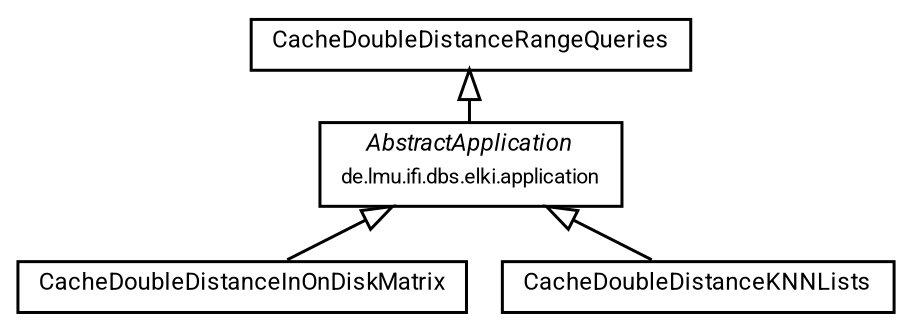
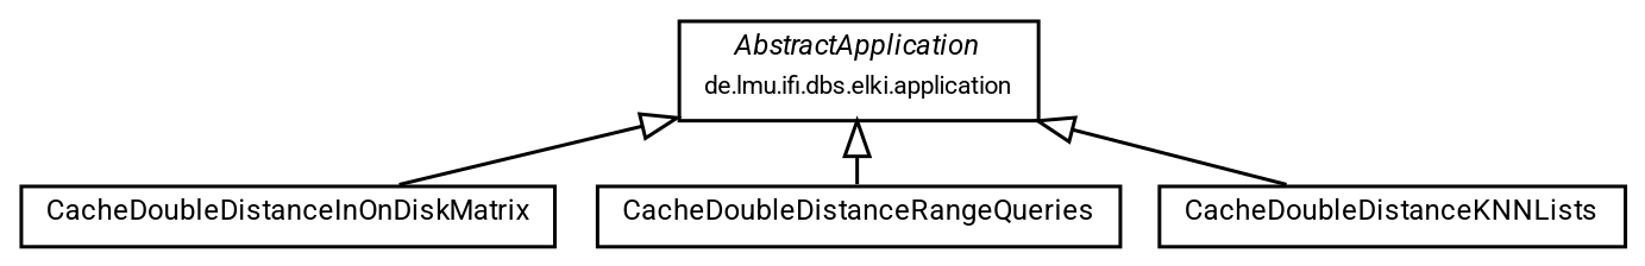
  digraph {
    nodesep=0.15
    rankdir=TB
    ranksep=0.25
    node [fontcolor=black fontname=Roboto fontsize=8 margin=0 shape=plaintext]
    edge [arrowtail=empty color=black dir=back fontname=Roboto fontsize=7 labelfontname=Roboto labelfontsize=7 weight=10]
    n1 [height=0 label=<<table title="de.lmu.ifi.dbs.elki.application.AbstractApplication" border="0" cellborder="1" cellspacing="0" cellpadding="2" href="../AbstractApplication.html" target="_parent"> 		<tr><td><table border="0" cellspacing="0" cellpadding="1"> 		<tr><td align="center" balign="center"> <font face="Roboto"><i>AbstractApplication</i></font> </td></tr> 		<tr><td align="center" balign="center"> <font face="Roboto" point-size="7.0">de.lmu.ifi.dbs.elki.application</font> </td></tr> 		</table></td></tr> 		</table>> width=0]
    n2 [height=0 label=<<table title="de.lmu.ifi.dbs.elki.application.cache.CacheDoubleDistanceInOnDiskMatrix" border="0" cellborder="1" cellspacing="0" cellpadding="2" href="CacheDoubleDistanceInOnDiskMatrix.html" target="_parent"> 		<tr><td><table border="0" cellspacing="0" cellpadding="1"> 		<tr><td align="center" balign="center"> <font face="Roboto">CacheDoubleDistanceInOnDiskMatrix</font> </td></tr> 		</table></td></tr> 		</table>> width=0]
    n3 [height=0 label=<<table title="de.lmu.ifi.dbs.elki.application.cache.CacheDoubleDistanceRangeQueries" border="0" cellborder="1" cellspacing="0" cellpadding="2" href="CacheDoubleDistanceRangeQueries.html" target="_parent"> 		<tr><td><table border="0" cellspacing="0" cellpadding="1"> 		<tr><td align="center" balign="center"> <font face="Roboto">CacheDoubleDistanceRangeQueries</font> </td></tr> 		</table></td></tr> 		</table>> width=0]
    n4 [height=0 label=<<table title="de.lmu.ifi.dbs.elki.application.cache.CacheDoubleDistanceKNNLists" border="0" cellborder="1" cellspacing="0" cellpadding="2" href="CacheDoubleDistanceKNNLists.html" target="_parent"> 		<tr><td><table border="0" cellspacing="0" cellpadding="1"> 		<tr><td align="center" balign="center"> <font face="Roboto">CacheDoubleDistanceKNNLists</font> </td></tr> 		</table></td></tr> 		</table>> width=0]
    n1 -> n2
-   n3 -> n1
+   n1 -> n3
    n1 -> n4
  }
